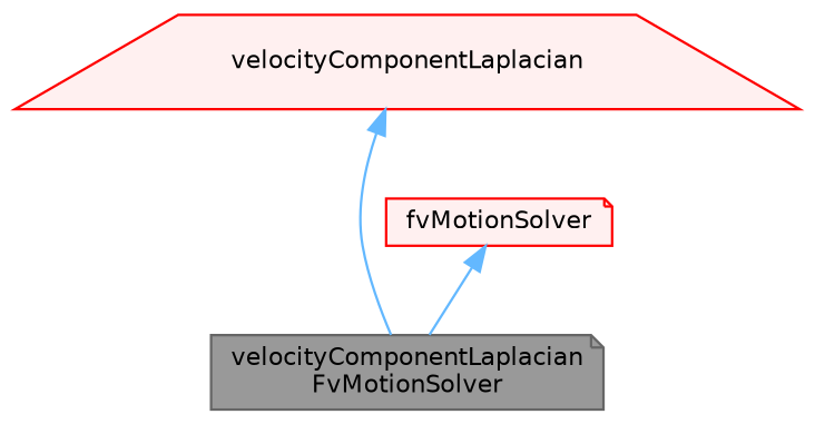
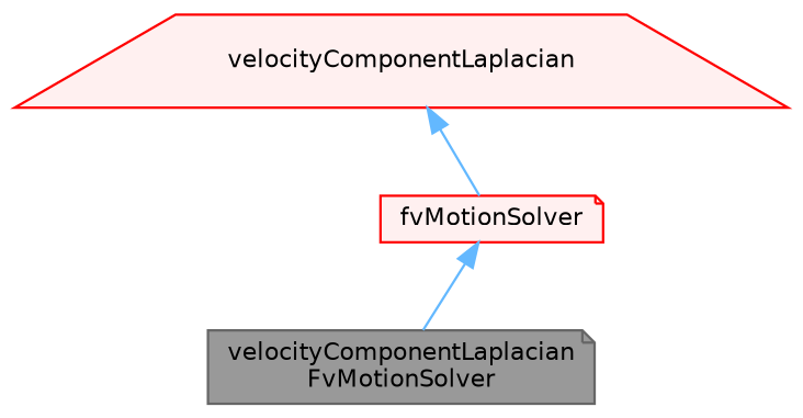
  digraph {
    node [color=red fillcolor="#FFF0F0" fontname=Helvetica fontsize=10 shape=note style=filled]
    edge [color=steelblue1 dir=back fontname=Helvetica fontsize=10 labelfontname=Helvetica labelfontsize=10 style=solid]
    n1 [color=gray40 fillcolor=grey60 fontcolor=black height=0.2 label="velocityComponentLaplacian\lFvMotionSolver" width=0.4]
    n2 [height=0.2 label=velocityComponentLaplacian shape=trapezium width=0.4]
    n3 [height=0.2 label=fvMotionSolver width=0.4]
-   n2 -> n1
+   n2 -> n3
    n3 -> n1
  }
